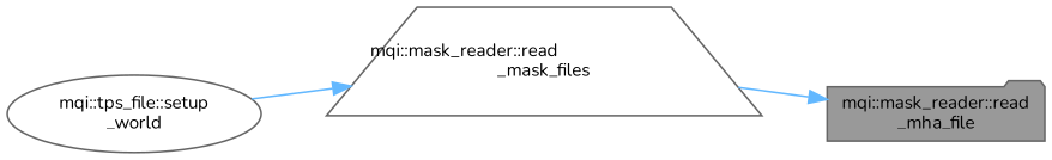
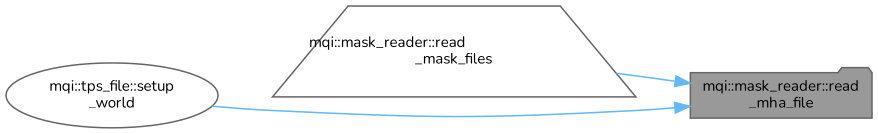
  digraph {
    fontname=Nunito
    rankdir=RL
    node [color=grey40 fillcolor=white fontname=Nunito fontsize=10 style=filled]
    edge [color=steelblue1 dir=back fontname=Nunito fontsize=10 labelfontname=Helvetica labelfontsize=10 style=solid]
    n1 [color=gray40 fillcolor=grey60 fontcolor=black height=0.2 label="mqi::mask_reader::read\l_mha_file" shape=folder width=0.4]
    n2 [height=0.2 label="mqi::mask_reader::read\l_mask_files" shape=trapezium width=0.4]
    n3 [height=0.2 label="mqi::tps_file::setup\l_world" shape=ellipse width=0.4]
    n1 -> n2
-   n2 -> n3
+   n1 -> n3
  }
